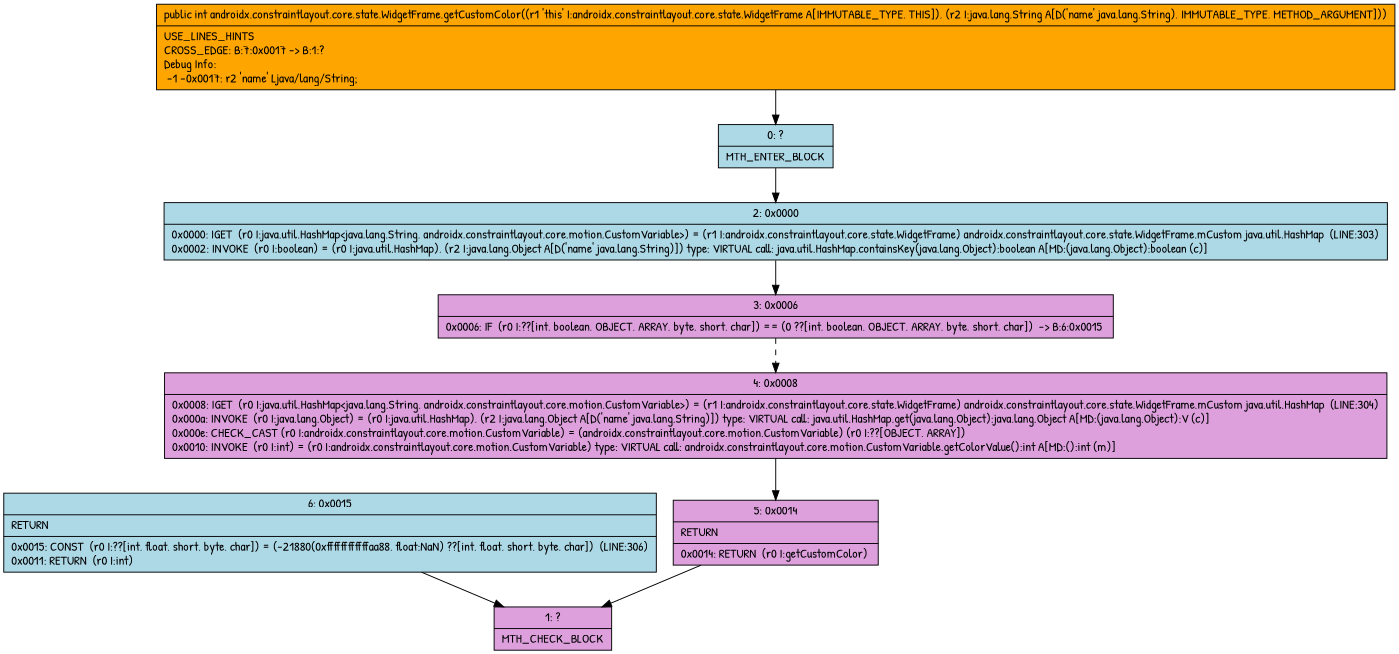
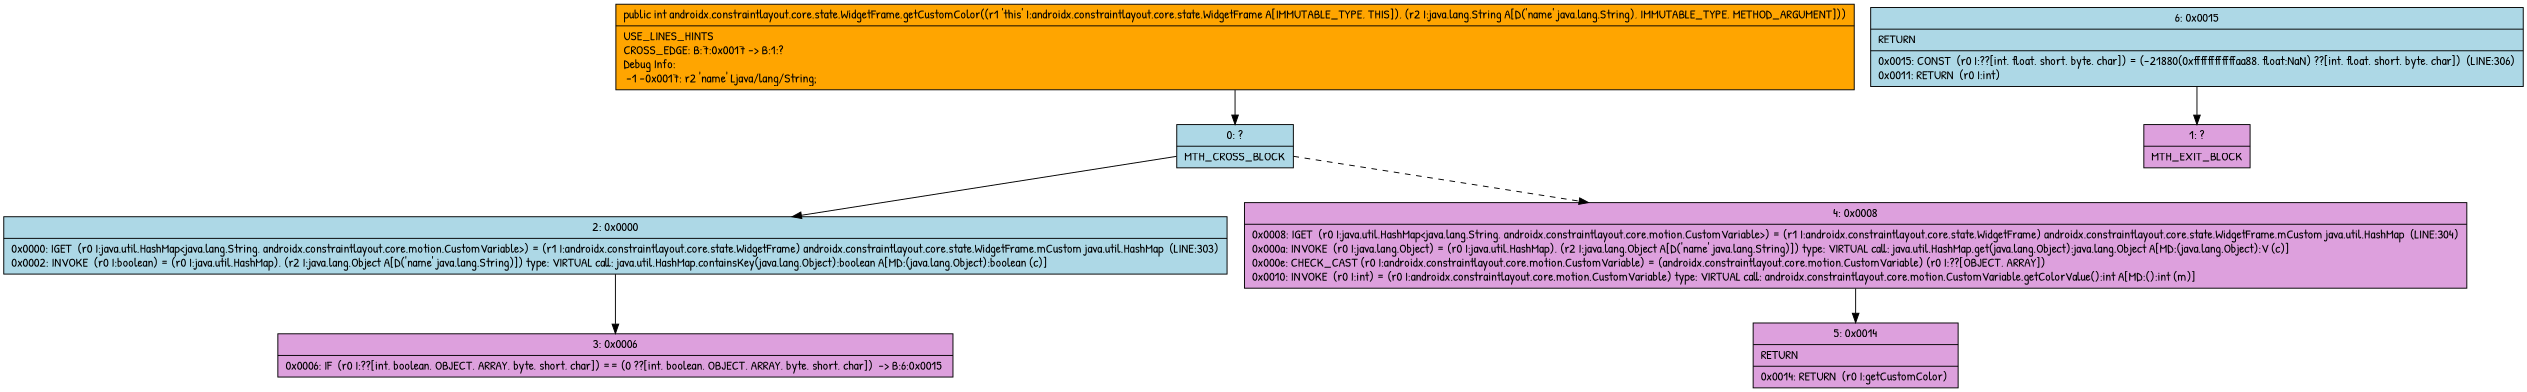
  digraph {
    fontname="Patrick Hand"
    node [fillcolor=plum fontname="Patrick Hand" shape=record style=filled]
    edge [fontname="Patrick Hand"]
-   n1 [fillcolor=lightblue label="{0\:\ ?|MTH_ENTER_BLOCK\l}"]
+   n1 [fillcolor=lightblue label="{0\:\ ?|MTH_CROSS_BLOCK\l}"]
    n2 [fillcolor=lightblue label="{2\:\ 0x0000|0x0000: IGET  (r0 I:java.util.HashMap\<java.lang.String, androidx.constraintlayout.core.motion.CustomVariable\>) = (r1 I:androidx.constraintlayout.core.state.WidgetFrame) androidx.constraintlayout.core.state.WidgetFrame.mCustom java.util.HashMap  (LINE:303)\l0x0002: INVOKE  (r0 I:boolean) = (r0 I:java.util.HashMap), (r2 I:java.lang.Object A[D('name' java.lang.String)]) type: VIRTUAL call: java.util.HashMap.containsKey(java.lang.Object):boolean A[MD:(java.lang.Object):boolean (c)]\l}"]
    n3 [label="{3\:\ 0x0006|0x0006: IF  (r0 I:??[int, boolean, OBJECT, ARRAY, byte, short, char]) == (0 ??[int, boolean, OBJECT, ARRAY, byte, short, char])  \-\> B:6:0x0015 \l}"]
    n4 [label="{4\:\ 0x0008|0x0008: IGET  (r0 I:java.util.HashMap\<java.lang.String, androidx.constraintlayout.core.motion.CustomVariable\>) = (r1 I:androidx.constraintlayout.core.state.WidgetFrame) androidx.constraintlayout.core.state.WidgetFrame.mCustom java.util.HashMap  (LINE:304)\l0x000a: INVOKE  (r0 I:java.lang.Object) = (r0 I:java.util.HashMap), (r2 I:java.lang.Object A[D('name' java.lang.String)]) type: VIRTUAL call: java.util.HashMap.get(java.lang.Object):java.lang.Object A[MD:(java.lang.Object):V (c)]\l0x000e: CHECK_CAST (r0 I:androidx.constraintlayout.core.motion.CustomVariable) = (androidx.constraintlayout.core.motion.CustomVariable) (r0 I:??[OBJECT, ARRAY]) \l0x0010: INVOKE  (r0 I:int) = (r0 I:androidx.constraintlayout.core.motion.CustomVariable) type: VIRTUAL call: androidx.constraintlayout.core.motion.CustomVariable.getColorValue():int A[MD:():int (m)]\l}"]
    n5 [label="{5\:\ 0x0014|RETURN\l|0x0014: RETURN  (r0 I:getCustomColor) \l}"]
    n6 [fillcolor=lightblue label="{6\:\ 0x0015|RETURN\l|0x0015: CONST  (r0 I:??[int, float, short, byte, char]) = (\-21880(0xffffffffffffaa88, float:NaN) ??[int, float, short, byte, char])  (LINE:306)\l0x0011: RETURN  (r0 I:int) \l}"]
-   n7 [label="{1\:\ ?|MTH_CHECK_BLOCK\l}"]
+   n7 [label="{1\:\ ?|MTH_EXIT_BLOCK\l}"]
    n8 [fillcolor=orange label="{public int androidx.constraintlayout.core.state.WidgetFrame.getCustomColor((r1 'this' I:androidx.constraintlayout.core.state.WidgetFrame A[IMMUTABLE_TYPE, THIS]), (r2 I:java.lang.String A[D('name' java.lang.String), IMMUTABLE_TYPE, METHOD_ARGUMENT]))  | USE_LINES_HINTS\lCROSS_EDGE: B:7:0x0017 \-\> B:1:?\lDebug Info:\l  \-1 \-0x0017: r2 'name' Ljava\/lang\/String;\l}"]
    n1 -> n2
    n2 -> n3
-   n3 -> n4 [style=dashed]
+   n1 -> n4 [style=dashed]
    n4 -> n5
-   n5 -> n7
    n6 -> n7
    n8 -> n1
  }
